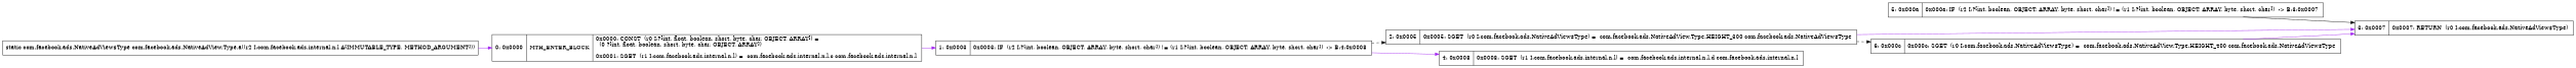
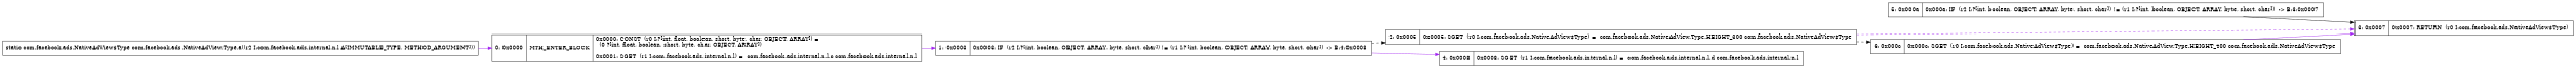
  digraph {
    fontname="DejaVu Serif"
    rankdir=LR
    node [fontname="DejaVu Serif" shape=record]
    edge [color=purple fontname="DejaVu Serif"]
    n1 [label="{0\:\ 0x0000|MTH_ENTER_BLOCK\l|0x0000: CONST  (r0 I:?[int, float, boolean, short, byte, char, OBJECT, ARRAY]) = \l  (0 ?[int, float, boolean, short, byte, char, OBJECT, ARRAY])\l \l0x0001: SGET  (r1 I:com.facebook.ads.internal.n.l) =  com.facebook.ads.internal.n.l.c com.facebook.ads.internal.n.l \l}"]
    n2 [label="{1\:\ 0x0003|0x0003: IF  (r2 I:?[int, boolean, OBJECT, ARRAY, byte, short, char]) != (r1 I:?[int, boolean, OBJECT, ARRAY, byte, short, char])  \-\> B:4:0x0008 \l}"]
    n3 [label="{2\:\ 0x0005|0x0005: SGET  (r0 I:com.facebook.ads.NativeAdView$Type) =  com.facebook.ads.NativeAdView.Type.HEIGHT_300 com.facebook.ads.NativeAdView$Type \l}"]
    n4 [label="{4\:\ 0x0008|0x0008: SGET  (r1 I:com.facebook.ads.internal.n.l) =  com.facebook.ads.internal.n.l.d com.facebook.ads.internal.n.l \l}"]
    n5 [label="{3\:\ 0x0007|0x0007: RETURN  (r0 I:com.facebook.ads.NativeAdView$Type) \l}"]
    n6 [label="{6\:\ 0x000c|0x000c: SGET  (r0 I:com.facebook.ads.NativeAdView$Type) =  com.facebook.ads.NativeAdView.Type.HEIGHT_400 com.facebook.ads.NativeAdView$Type \l}"]
    n7 [label="{5\:\ 0x000a|0x000a: IF  (r2 I:?[int, boolean, OBJECT, ARRAY, byte, short, char]) != (r1 I:?[int, boolean, OBJECT, ARRAY, byte, short, char])  \-\> B:3:0x0007 \l}"]
    n8 [label="{static com.facebook.ads.NativeAdView$Type com.facebook.ads.NativeAdView.Type.a((r2 I:com.facebook.ads.internal.n.l A[IMMUTABLE_TYPE, METHOD_ARGUMENT])) }"]
    n1 -> n2
    n2 -> n3 [color=black style=dashed]
    n2 -> n4
-   n3 -> n5
+   n3 -> n5 [style=dashed]
    n3 -> n6 [color=black style=dashed]
    n6 -> n5
    n7 -> n5 [color=black]
    n8 -> n1
  }
